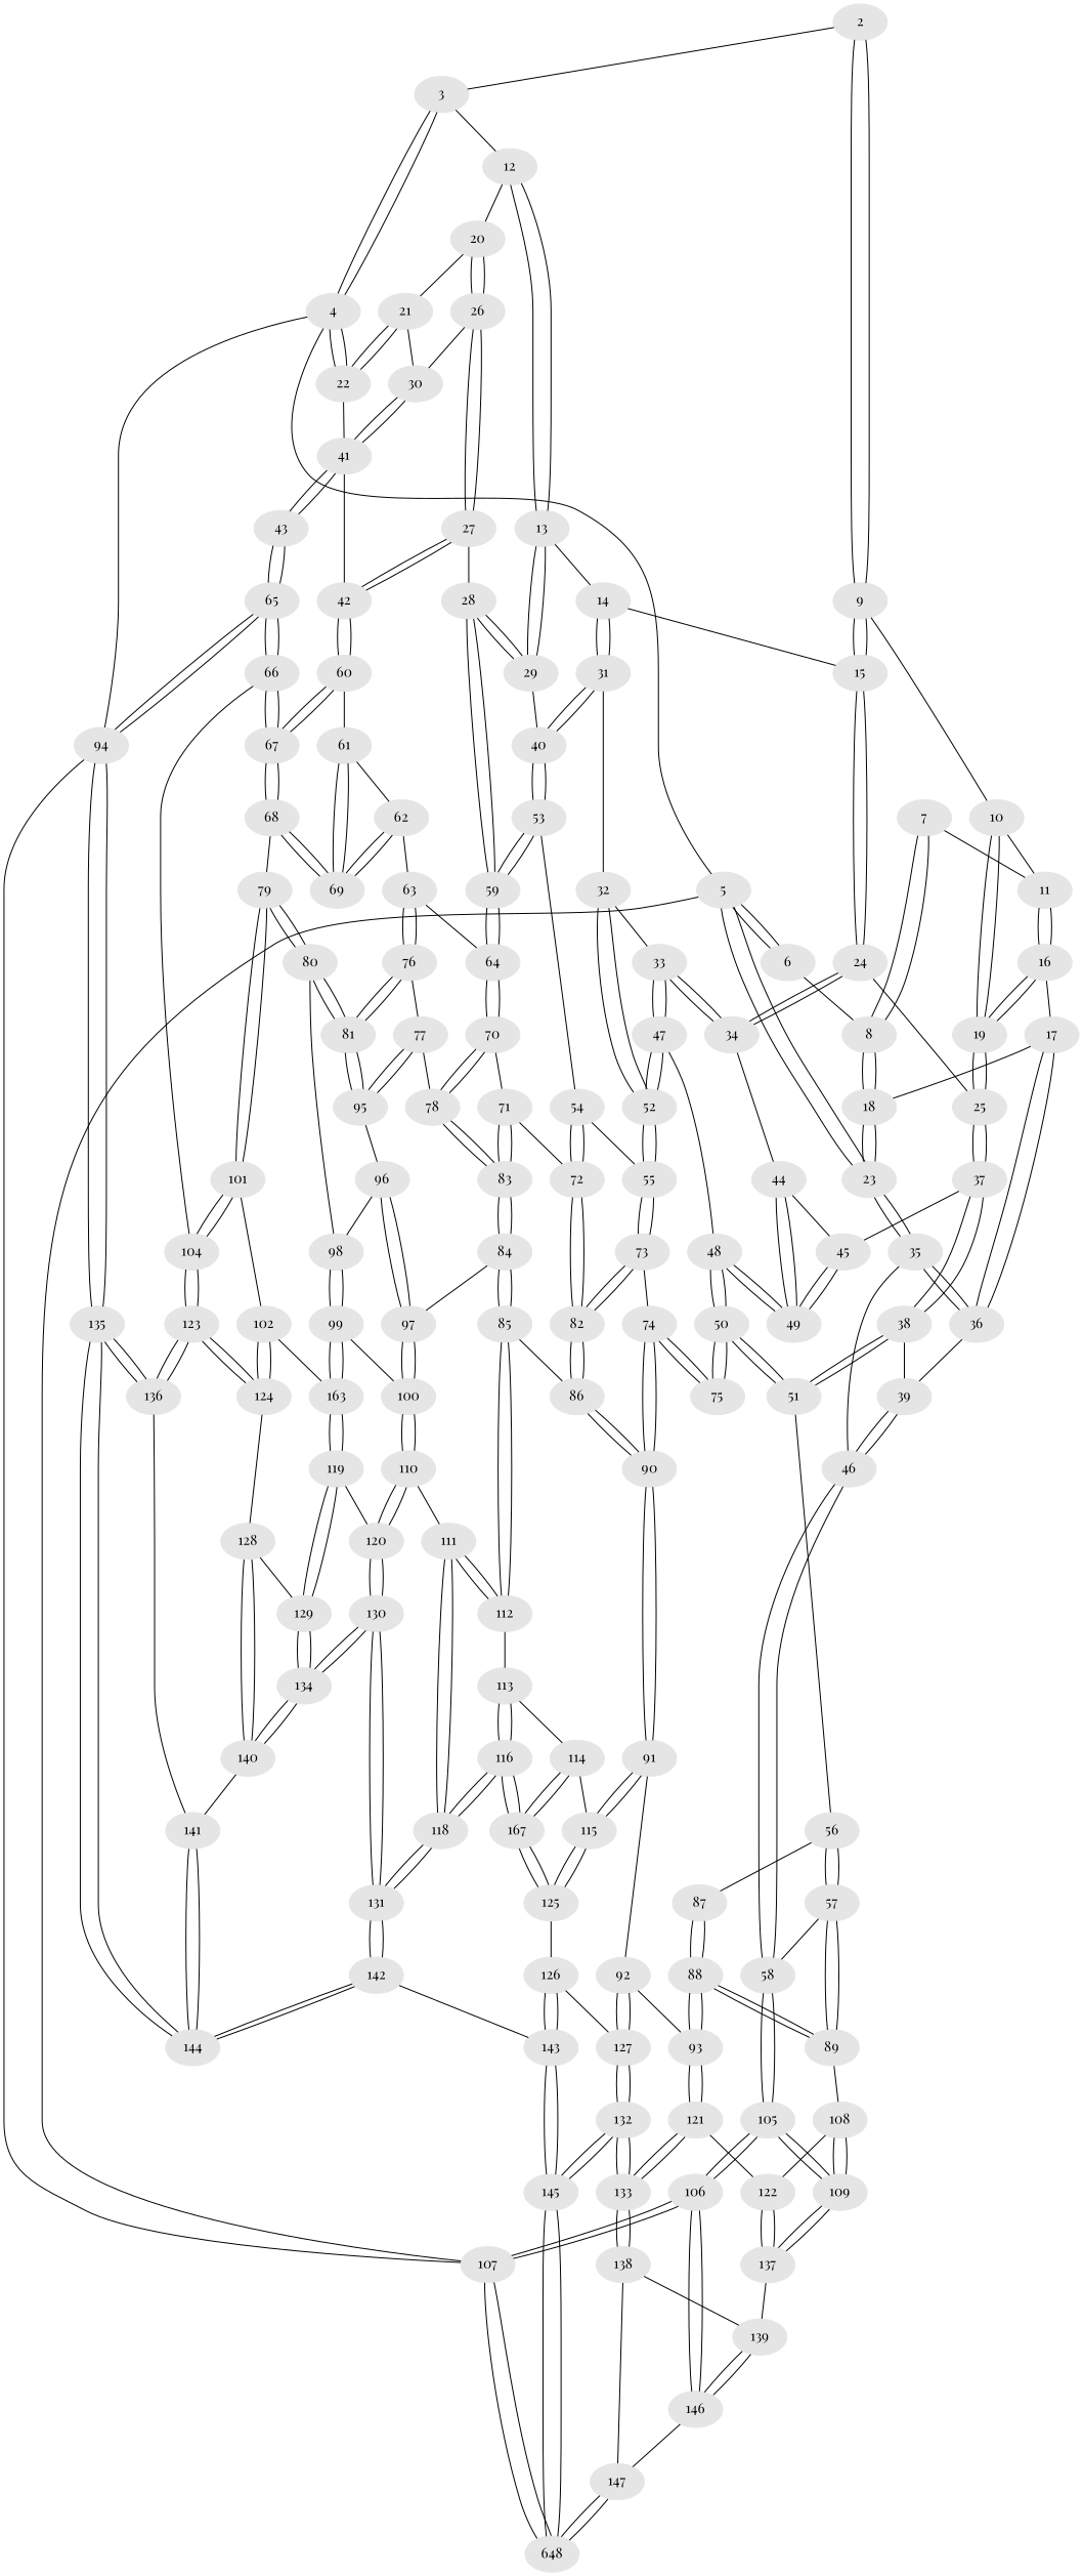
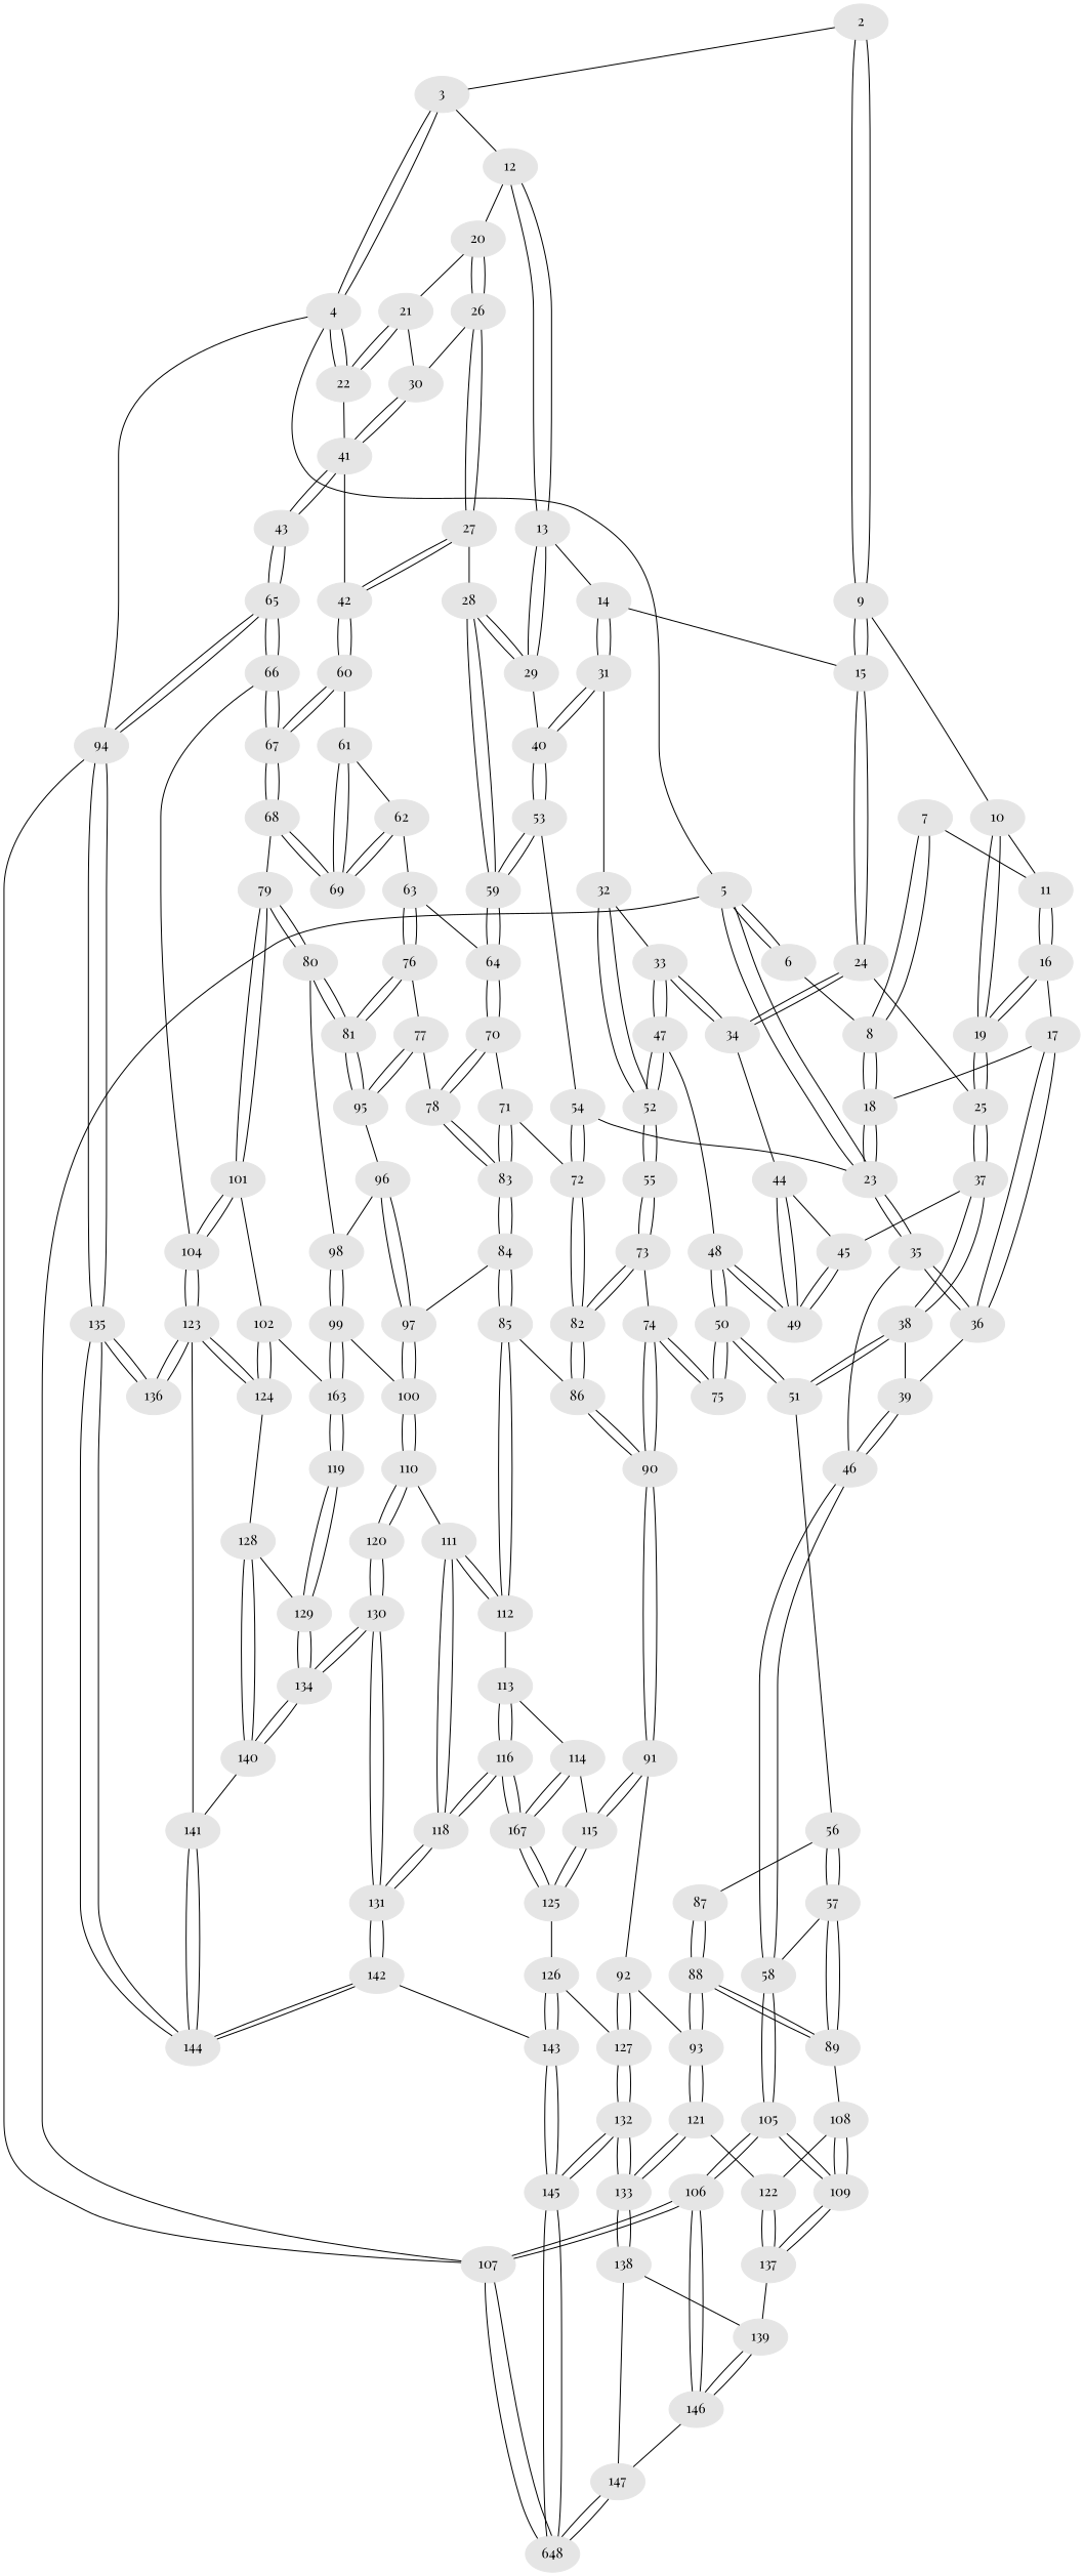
  graph {
    fontname="Playfair Display"
    node [color=gray90 fontname="Playfair Display" style=filled]
    edge [fontname="Playfair Display"]
    2
    3
    9
    7
    8
    11
    4
    12
    10
    15
    5
    22
    94
    13
    20
    6
    23
    107
    41
    135
    35
    n22 [label=648]
    18
    16
    19
    24
    25
    17
    14
    29
    21
    26
    31
    40
    32
    34
    36
    39
    37
    30
    27
    43
    65
    46
    44
    38
    45
    28
    42
    59
    60
    64
    53
    33
    52
    47
    55
    48
    49
    58
    51
    56
    54
    61
    67
    66
    105
    50
    75
    57
    87
    73
    72
    82
    74
    89
    88
    108
    106
    109
    70
    62
    69
    68
    63
    76
    77
    81
    71
    78
    104
    123
    79
    80
    101
    83
    84
    86
    90
    91
    95
    96
    98
    102
    99
    85
    97
    112
    100
    113
    93
    121
    122
    92
    115
    127
    125
    132
    133
    136
    144
    110
    n123 [label=163]
    119
    111
    120
    124
    128
    129
    146
    137
    147
    139
    118
    130
    131
    114
    116
    n139 [label=167]
    126
    142
    134
    138
    141
    140
    143
    145
    2 -- 3
    2 -- 9
    2 -- 9
    3 -- 4
    3 -- 4
    3 -- 12
    9 -- 10
    9 -- 15
    9 -- 15
    7 -- 8
    7 -- 8
    7 -- 11
    8 -- 18
    8 -- 18
    11 -- 16
    11 -- 16
    4 -- 5
    4 -- 22
    4 -- 22
    4 -- 94
    12 -- 13
    12 -- 13
    12 -- 20
    10 -- 11
    10 -- 19
    10 -- 19
    15 -- 24
    15 -- 24
    5 -- 6
    5 -- 6
    5 -- 23
    5 -- 23
    5 -- 107
    22 -- 41
    94 -- 107
    94 -- 135
    94 -- 135
    13 -- 14
    13 -- 29
    13 -- 29
    20 -- 21
    20 -- 26
    20 -- 26
    6 -- 8
    23 -- 35
    23 -- 35
    107 -- n22
    107 -- n22
    41 -- 43
    41 -- 43
    41 -- 42
    135 -- 136
    135 -- 136
    135 -- 144
    135 -- 144
    35 -- 36
    35 -- 36
    35 -- 46
    18 -- 23
    18 -- 23
    16 -- 19
    16 -- 19
    16 -- 17
    19 -- 25
    19 -- 25
    24 -- 25
    24 -- 34
    24 -- 34
    25 -- 37
    25 -- 37
    17 -- 18
    17 -- 36
    17 -- 36
    14 -- 15
    14 -- 31
    14 -- 31
    29 -- 40
    21 -- 22
    21 -- 22
    21 -- 30
    26 -- 30
    26 -- 27
    26 -- 27
    31 -- 40
    31 -- 40
    31 -- 32
    40 -- 53
    40 -- 53
    32 -- 33
    32 -- 52
    32 -- 52
    34 -- 44
    36 -- 39
    39 -- 46
    39 -- 46
    37 -- 38
    37 -- 38
    37 -- 45
    30 -- 41
    30 -- 41
    27 -- 28
    27 -- 42
    27 -- 42
    43 -- 65
    43 -- 65
    65 -- 94
    65 -- 94
    65 -- 66
    65 -- 66
    46 -- 58
    46 -- 58
    44 -- 45
    44 -- 49
    44 -- 49
    38 -- 39
    38 -- 51
    38 -- 51
    45 -- 49
    45 -- 49
    28 -- 29
    28 -- 29
    28 -- 59
    28 -- 59
    42 -- 60
    42 -- 60
    59 -- 64
    59 -- 64
    60 -- 61
    60 -- 67
    60 -- 67
    64 -- 70
    64 -- 70
    53 -- 59
    53 -- 59
    53 -- 54
    33 -- 34
    33 -- 34
    33 -- 47
    33 -- 47
    52 -- 55
    52 -- 55
    47 -- 52
    47 -- 52
    47 -- 48
    55 -- 73
    55 -- 73
    48 -- 49
    48 -- 49
    48 -- 50
    48 -- 50
    58 -- 105
    58 -- 105
    51 -- 56
    56 -- 57
    56 -- 57
    56 -- 87
-   54 -- 55
+   54 -- 23
    54 -- 72
    54 -- 72
    61 -- 62
    61 -- 69
    61 -- 69
    67 -- 68
    67 -- 68
    66 -- 67
    66 -- 67
    66 -- 104
    105 -- 106
    105 -- 106
    105 -- 109
    105 -- 109
    50 -- 51
    50 -- 51
    50 -- 75
    50 -- 75
    57 -- 58
    57 -- 89
    57 -- 89
    87 -- 88
    87 -- 88
    73 -- 82
    73 -- 82
    73 -- 74
    72 -- 82
    72 -- 82
    82 -- 86
    82 -- 86
    74 -- 75
    74 -- 75
    74 -- 90
    74 -- 90
    89 -- 108
    88 -- 89
    88 -- 89
    88 -- 93
    88 -- 93
    108 -- 109
    108 -- 109
    108 -- 122
    106 -- 107
    106 -- 107
    106 -- 146
    106 -- 146
    109 -- 137
    109 -- 137
    70 -- 71
    70 -- 78
    70 -- 78
    62 -- 69
    62 -- 69
    62 -- 63
    68 -- 69
    68 -- 69
    68 -- 79
    63 -- 64
    63 -- 76
    63 -- 76
    76 -- 77
    76 -- 81
    76 -- 81
    77 -- 78
    77 -- 95
    77 -- 95
    81 -- 95
    81 -- 95
    71 -- 72
    71 -- 83
    71 -- 83
    78 -- 83
    78 -- 83
    104 -- 123
    104 -- 123
    123 -- 136
    123 -- 136
    123 -- 124
    123 -- 124
    79 -- 80
    79 -- 80
    79 -- 101
    79 -- 101
    80 -- 81
    80 -- 81
    80 -- 98
    101 -- 104
    101 -- 104
    101 -- 102
    83 -- 84
    83 -- 84
    84 -- 85
    84 -- 85
    84 -- 97
    86 -- 90
    86 -- 90
    90 -- 91
    90 -- 91
    91 -- 92
    91 -- 115
    91 -- 115
    95 -- 96
    96 -- 98
    96 -- 97
    96 -- 97
    98 -- 99
    98 -- 99
    102 -- n123
    102 -- 124
    102 -- 124
    99 -- 100
    99 -- n123
    99 -- n123
    85 -- 86
    85 -- 112
    85 -- 112
    97 -- 100
    97 -- 100
    112 -- 113
    100 -- 110
    100 -- 110
    113 -- 114
    113 -- 116
    113 -- 116
    93 -- 121
    93 -- 121
    121 -- 122
    121 -- 133
    121 -- 133
    122 -- 137
    122 -- 137
    92 -- 93
    92 -- 127
    92 -- 127
    115 -- 125
    115 -- 125
    127 -- 132
    127 -- 132
    125 -- 126
    132 -- 133
    132 -- 133
    132 -- 145
    132 -- 145
    133 -- 138
    133 -- 138
-   136 -- 141
+   123 -- 141
    110 -- 111
    110 -- 120
    110 -- 120
    n123 -- 119
    n123 -- 119
-   119 -- 120
    119 -- 129
    119 -- 129
    111 -- 112
    111 -- 112
    111 -- 118
    111 -- 118
    120 -- 130
    120 -- 130
    124 -- 128
    128 -- 129
    128 -- 140
    128 -- 140
    129 -- 134
    129 -- 134
    146 -- 147
    137 -- 139
    147 -- n22
    147 -- n22
    139 -- 146
    139 -- 146
    118 -- 131
    118 -- 131
    130 -- 131
    130 -- 131
    130 -- 134
    130 -- 134
    131 -- 142
    131 -- 142
    114 -- 115
    114 -- n139
    114 -- n139
    116 -- 118
    116 -- 118
    116 -- n139
    116 -- n139
    n139 -- 125
    n139 -- 125
    126 -- 127
    126 -- 143
    126 -- 143
    142 -- 144
    142 -- 144
    142 -- 143
    134 -- 140
    134 -- 140
    138 -- 147
    138 -- 139
    141 -- 144
    141 -- 144
    140 -- 141
    143 -- 145
    143 -- 145
    145 -- n22
    145 -- n22
  }
